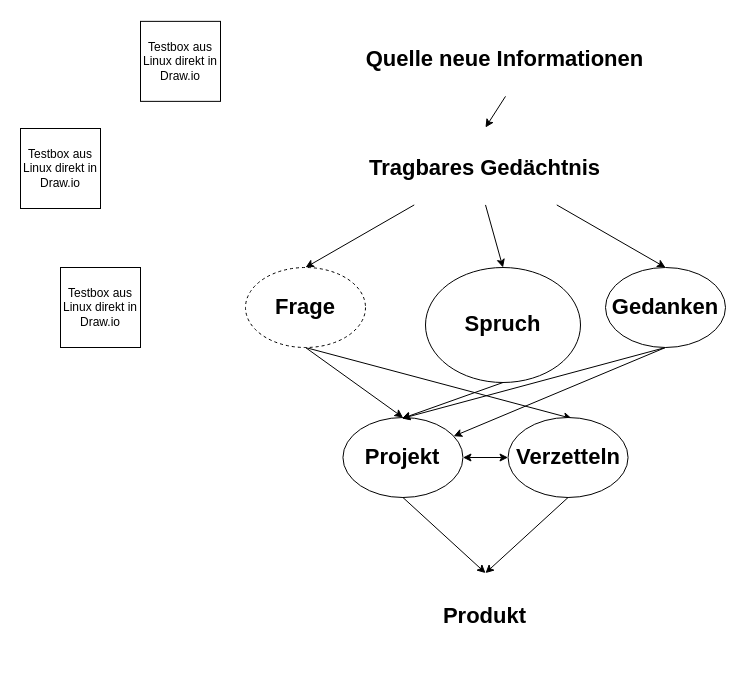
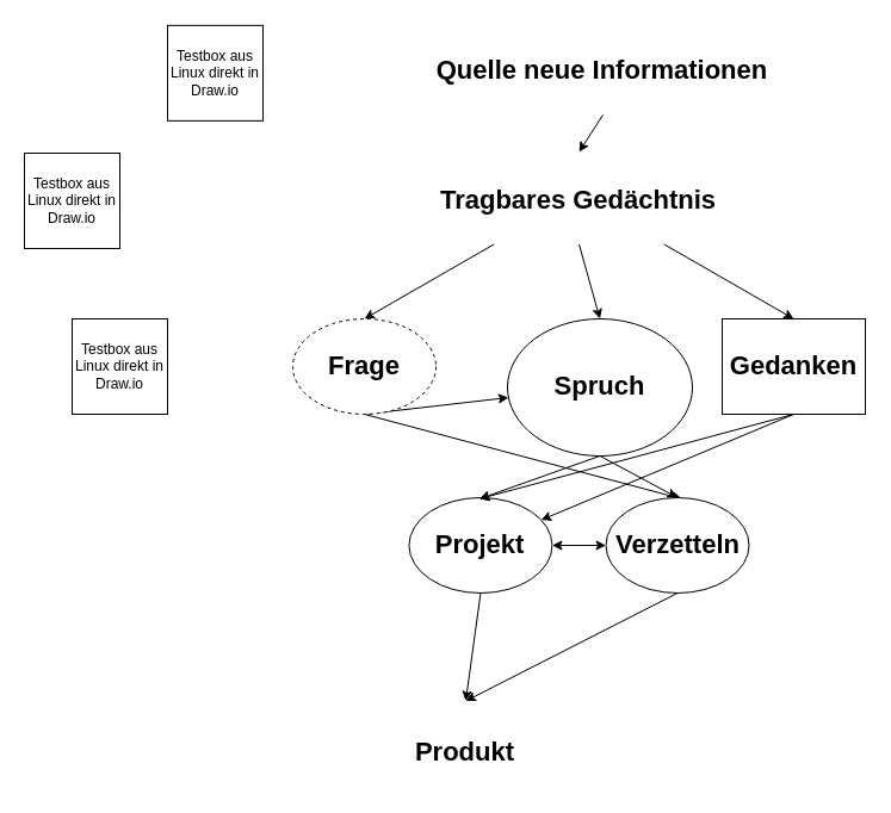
  <mxCell id="0" />
  <mxCell id="1" parent="0" />
  <mxCell id="2" style="rounded=1;sketch=0;orthogonalLoop=1;jettySize=auto;html=1;exitX=0.5;exitY=1;exitDx=0;exitDy=0;entryX=0.5;entryY=0;entryDx=0;entryDy=0;startArrow=none;startFill=0;strokeWidth=1;endArrow=classic;endFill=1;" parent="1" source="3" edge="1"><mxGeometry relative="1" as="geometry"><mxPoint x="484.996" y="127" as="targetPoint" /></mxGeometry></mxCell>
  <mxCell id="3" value="&lt;font style=&quot;font-size: 22px&quot;&gt;&lt;b&gt;Quelle neue Informationen&lt;/b&gt;&lt;/font&gt;" style="text;html=1;strokeColor=none;fillColor=none;align=center;verticalAlign=middle;whiteSpace=wrap;rounded=0;" parent="1" vertex="1"><mxGeometry x="362.448" y="23" width="285.097" height="72.857" as="geometry" /></mxCell>
  <mxCell id="4" style="edgeStyle=none;rounded=1;sketch=0;orthogonalLoop=1;jettySize=auto;html=1;exitX=0.5;exitY=0;exitDx=0;exitDy=0;entryX=0.5;entryY=1;entryDx=0;entryDy=0;startArrow=classic;startFill=1;strokeWidth=1;endArrow=none;endFill=0;" parent="1" source="5" target="11" edge="1"><mxGeometry relative="1" as="geometry"><mxPoint x="485.001" y="570" as="targetPoint" /></mxGeometry></mxCell>
- <mxCell id="5" value="&lt;font style=&quot;font-size: 22px&quot;&gt;&lt;b&gt;Produkt&lt;/b&gt;&lt;/font&gt;" style="text;html=1;strokeColor=none;fillColor=none;align=center;verticalAlign=middle;whiteSpace=wrap;rounded=0;" parent="1" vertex="1"><mxGeometry x="387.355" y="572.571" width="195.291" height="87.429" as="geometry" /></mxCell>
+ <mxCell id="5" value="&lt;font style=&quot;font-size: 22px&quot;&gt;&lt;b&gt;Produkt&lt;/b&gt;&lt;/font&gt;" style="text;html=1;strokeColor=none;fillColor=none;align=center;verticalAlign=middle;whiteSpace=wrap;rounded=0;" parent="1" vertex="1"><mxGeometry x="292.355" y="587.571" width="195.291" height="87.429" as="geometry" /></mxCell>
  <mxCell id="6" style="edgeStyle=none;rounded=0;orthogonalLoop=1;jettySize=auto;html=1;exitX=0.25;exitY=1;exitDx=0;exitDy=0;entryX=0.5;entryY=0;entryDx=0;entryDy=0;" parent="1" source="9" target="14" edge="1"><mxGeometry relative="1" as="geometry" /></mxCell>
  <mxCell id="7" style="edgeStyle=none;rounded=0;orthogonalLoop=1;jettySize=auto;html=1;exitX=0.5;exitY=1;exitDx=0;exitDy=0;entryX=0.5;entryY=0;entryDx=0;entryDy=0;" parent="1" source="9" target="17" edge="1"><mxGeometry relative="1" as="geometry" /></mxCell>
  <mxCell id="8" style="edgeStyle=none;rounded=0;orthogonalLoop=1;jettySize=auto;html=1;exitX=0.75;exitY=1;exitDx=0;exitDy=0;entryX=0.5;entryY=0;entryDx=0;entryDy=0;" parent="1" source="9" target="20" edge="1"><mxGeometry relative="1" as="geometry" /></mxCell>
  <mxCell id="9" value="&lt;font style=&quot;font-size: 22px&quot;&gt;&lt;b&gt;Tragbares Gedächtnis&lt;/b&gt;&lt;/font&gt;" style="text;html=1;strokeColor=none;fillColor=none;align=center;verticalAlign=middle;whiteSpace=wrap;rounded=0;" parent="1" vertex="1"><mxGeometry x="342.448" y="131.57" width="285.097" height="72.857" as="geometry" /></mxCell>
  <mxCell id="10" style="edgeStyle=none;rounded=0;orthogonalLoop=1;jettySize=auto;html=1;exitX=1;exitY=0.5;exitDx=0;exitDy=0;entryX=0;entryY=0.5;entryDx=0;entryDy=0;startArrow=classic;startFill=1;" parent="1" source="11" target="22" edge="1"><mxGeometry relative="1" as="geometry" /></mxCell>
  <mxCell id="11" value="&lt;span style=&quot;font-size: 22px&quot;&gt;&lt;b&gt;Projekt&lt;/b&gt;&lt;/span&gt;" style="ellipse;whiteSpace=wrap;html=1;" parent="1" vertex="1"><mxGeometry x="342.446" y="416.996" width="120" height="80" as="geometry" /></mxCell>
- <mxCell id="12" style="edgeStyle=none;rounded=0;orthogonalLoop=1;jettySize=auto;html=1;exitX=0.5;exitY=1;exitDx=0;exitDy=0;entryX=0.5;entryY=0;entryDx=0;entryDy=0;" parent="1" source="14" target="11" edge="1"><mxGeometry relative="1" as="geometry" /></mxCell>
+ <mxCell id="12" style="edgeStyle=none;rounded=0;orthogonalLoop=1;jettySize=auto;html=1;exitX=0.5;exitY=1;exitDx=0;exitDy=0;" parent="1" source="14" target="17" edge="1"><mxGeometry relative="1" as="geometry" /></mxCell>
  <mxCell id="13" style="edgeStyle=none;rounded=0;orthogonalLoop=1;jettySize=auto;html=1;exitX=0.5;exitY=1;exitDx=0;exitDy=0;startArrow=none;startFill=0;" parent="1" source="14" edge="1"><mxGeometry relative="1" as="geometry"><mxPoint x="571.39" y="418" as="targetPoint" /></mxGeometry></mxCell>
  <mxCell id="14" value="&lt;span style=&quot;font-size: 22px&quot;&gt;&lt;b&gt;Frage&lt;/b&gt;&lt;/span&gt;" style="ellipse;whiteSpace=wrap;html=1;dashed=1;" parent="1" vertex="1"><mxGeometry x="244.996" y="266.996" width="120" height="80" as="geometry" /></mxCell>
  <mxCell id="15" style="edgeStyle=none;rounded=0;orthogonalLoop=1;jettySize=auto;html=1;exitX=0.5;exitY=1;exitDx=0;exitDy=0;" parent="1" source="17" edge="1"><mxGeometry relative="1" as="geometry"><mxPoint x="401.39" y="418" as="targetPoint" /></mxGeometry></mxCell>
+ <mxCell id="16" style="edgeStyle=none;rounded=0;orthogonalLoop=1;jettySize=auto;html=1;exitX=0.5;exitY=1;exitDx=0;exitDy=0;entryX=0.5;entryY=0;entryDx=0;entryDy=0;" parent="1" source="17" target="22" edge="1"><mxGeometry relative="1" as="geometry" /></mxCell>
  <mxCell id="17" value="&lt;span style=&quot;font-size: 22px&quot;&gt;&lt;b&gt;Spruch&lt;/b&gt;&lt;/span&gt;" style="ellipse;whiteSpace=wrap;html=1;" parent="1" vertex="1"><mxGeometry x="424.996" y="266.996" width="155" height="115" as="geometry" /></mxCell>
  <mxCell id="18" style="edgeStyle=none;rounded=0;orthogonalLoop=1;jettySize=auto;html=1;exitX=0.5;exitY=1;exitDx=0;exitDy=0;" parent="1" source="20" target="11" edge="1"><mxGeometry relative="1" as="geometry" /></mxCell>
  <mxCell id="19" style="edgeStyle=none;rounded=0;orthogonalLoop=1;jettySize=auto;html=1;exitX=0.5;exitY=1;exitDx=0;exitDy=0;startArrow=none;startFill=0;" parent="1" source="20" edge="1"><mxGeometry relative="1" as="geometry"><mxPoint x="401.39" y="418" as="targetPoint" /></mxGeometry></mxCell>
- <mxCell id="20" value="&lt;span style=&quot;font-size: 22px&quot;&gt;&lt;b&gt;Gedanken&lt;/b&gt;&lt;/span&gt;" style="ellipse;whiteSpace=wrap;html=1;" parent="1" vertex="1"><mxGeometry x="604.996" y="266.996" width="120" height="80" as="geometry" /></mxCell>
+ <mxCell id="20" value="&lt;span style=&quot;font-size: 22px&quot;&gt;&lt;b&gt;Gedanken&lt;/b&gt;&lt;/span&gt;" style="whiteSpace=wrap;html=1;rounded=0;" parent="1" vertex="1"><mxGeometry x="604.996" y="266.996" width="120" height="80" as="geometry" /></mxCell>
  <mxCell id="21" style="rounded=0;orthogonalLoop=1;jettySize=auto;html=1;exitX=0.5;exitY=1;exitDx=0;exitDy=0;entryX=0.5;entryY=0;entryDx=0;entryDy=0;" parent="1" source="22" target="5" edge="1"><mxGeometry relative="1" as="geometry"><mxPoint x="521.39" y="578" as="targetPoint" /></mxGeometry></mxCell>
  <mxCell id="22" value="&lt;span style=&quot;font-size: 22px&quot;&gt;&lt;b&gt;Verzetteln&lt;/b&gt;&lt;/span&gt;" style="ellipse;whiteSpace=wrap;html=1;" parent="1" vertex="1"><mxGeometry x="507.546" y="416.996" width="120" height="80" as="geometry" /></mxCell>
  <mxCell id="23" value="Testbox aus Linux direkt in Draw.io" style="whiteSpace=wrap;html=1;aspect=fixed;" parent="1" vertex="1"><mxGeometry x="20" y="128" width="80" height="80" as="geometry" /></mxCell>
  <mxCell id="24" value="Testbox aus Linux direkt in Draw.io" style="whiteSpace=wrap;html=1;aspect=fixed;" parent="1" vertex="1"><mxGeometry x="140" y="20.86" width="80" height="80" as="geometry" /></mxCell>
  <mxCell id="25" value="Testbox aus Linux direkt in Draw.io" style="whiteSpace=wrap;html=1;aspect=fixed;" parent="1" vertex="1"><mxGeometry x="60" y="267" width="80" height="80" as="geometry" /></mxCell>
